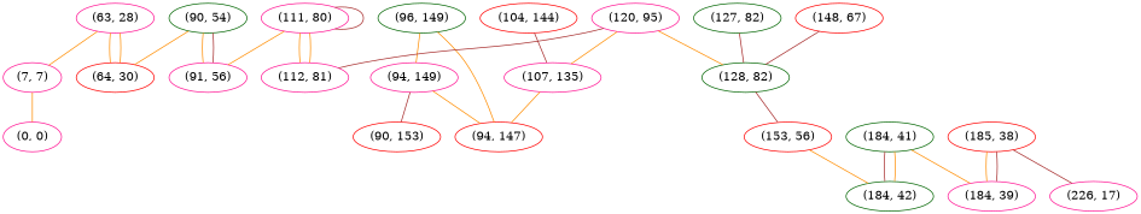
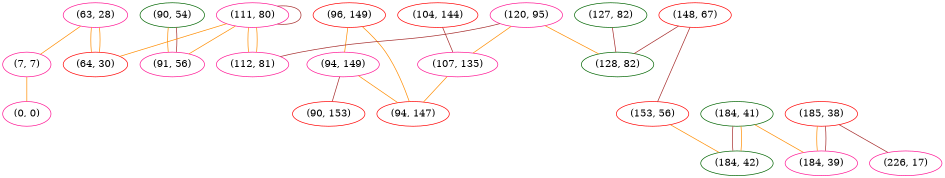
  graph {
    node [color=deeppink]
    edge [color=darkorange weight=1]
    "(63, 28)"
    "(7, 7)"
    "(64, 30)" [color=red]
    "(0, 0)"
-   "(96, 149)" [color=darkgreen]
+   "(96, 149)" [color=red]
    "(94, 149)"
    "(94, 147)" [color=red]
    "(104, 144)" [color=red]
    "(107, 135)"
    "(90, 153)" [color=red]
    "(90, 54)" [color=darkgreen]
    "(91, 56)"
    "(111, 80)"
    "(112, 81)"
    "(127, 82)" [color=darkgreen]
    "(128, 82)" [color=darkgreen]
    "(185, 38)" [color=red]
    "(184, 39)"
    "(226, 17)"
    "(120, 95)"
    "(148, 67)" [color=red]
    "(153, 56)" [color=red]
    "(184, 42)" [color=darkgreen]
    "(184, 41)" [color=darkgreen]
    "(63, 28)" -- "(7, 7)"
    "(63, 28)" -- "(64, 30)"
    "(63, 28)" -- "(64, 30)"
    "(7, 7)" -- "(0, 0)" [weight=4]
    "(96, 149)" -- "(94, 149)"
    "(96, 149)" -- "(94, 147)"
    "(94, 149)" -- "(94, 147)"
    "(94, 149)" -- "(90, 153)" [color=brown]
    "(104, 144)" -- "(107, 135)" [color=brown]
    "(107, 135)" -- "(94, 147)"
-   "(90, 54)" -- "(64, 30)"
+   "(111, 80)" -- "(64, 30)"
    "(90, 54)" -- "(91, 56)"
    "(90, 54)" -- "(91, 56)" [color=brown]
    "(111, 80)" -- "(91, 56)"
    "(111, 80)" -- "(111, 80)" [color=brown weight=2]
    "(111, 80)" -- "(112, 81)"
    "(111, 80)" -- "(112, 81)"
    "(127, 82)" -- "(128, 82)" [color=brown]
    "(185, 38)" -- "(184, 39)"
    "(185, 38)" -- "(184, 39)" [color=brown]
    "(185, 38)" -- "(226, 17)" [color=brown]
    "(120, 95)" -- "(107, 135)"
    "(120, 95)" -- "(112, 81)" [color=brown]
    "(120, 95)" -- "(128, 82)"
    "(148, 67)" -- "(128, 82)" [color=brown]
-   "(128, 82)" -- "(153, 56)" [color=brown]
+   "(148, 67)" -- "(153, 56)" [color=brown]
    "(153, 56)" -- "(184, 42)"
    "(184, 41)" -- "(184, 39)"
    "(184, 41)" -- "(184, 42)" [color=brown weight=2]
    "(184, 41)" -- "(184, 42)"
  }
